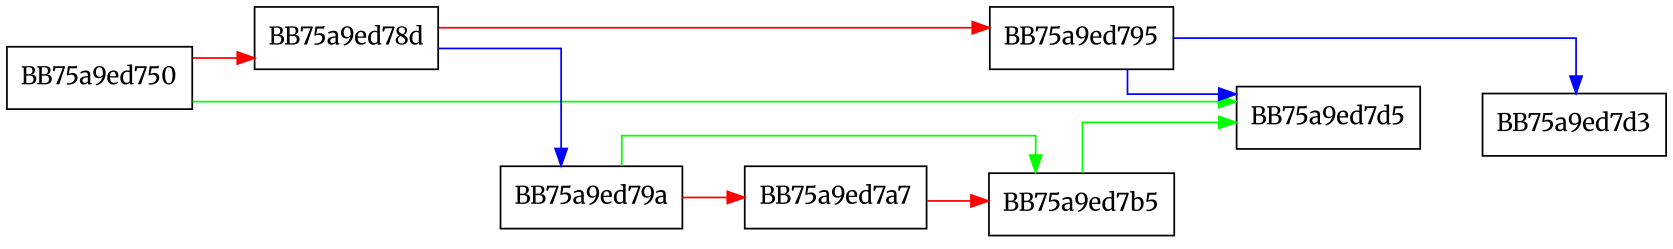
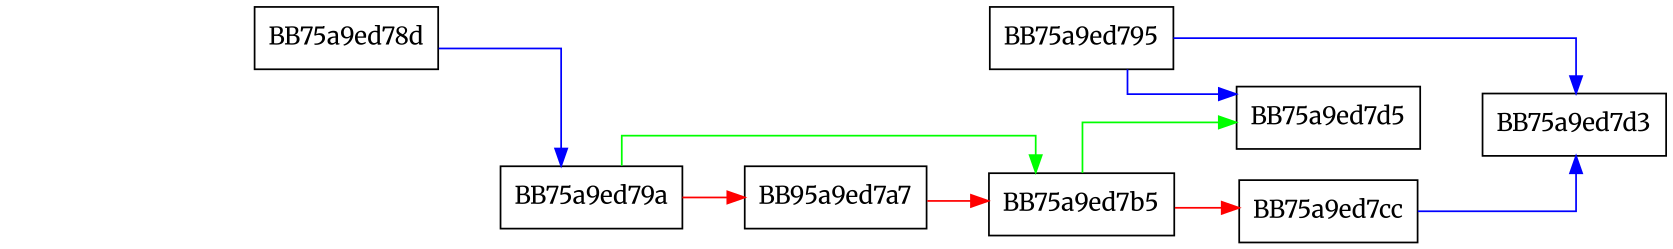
  digraph {
    fontname=Merriweather
    rankdir=LR
    splines=ortho
    node [fontname=Merriweather shape=box]
    edge [color=red fontname=Merriweather]
-   BB75a9ed750
    BB75a9ed7d5
    BB75a9ed78d
    BB75a9ed79a
    BB75a9ed795
    n6 [label=BB75a9ed7b5]
-   BB75a9ed7a7
+   BB75a9ed7a7 [label=BB95a9ed7a7]
    BB75a9ed7d3
-   BB75a9ed750 -> BB75a9ed7d5 [color=green]
-   BB75a9ed750 -> BB75a9ed78d
+   BB75a9ed7cc
    BB75a9ed78d -> BB75a9ed79a [color=blue]
-   BB75a9ed78d -> BB75a9ed795
    BB75a9ed79a -> n6 [color=green]
    BB75a9ed79a -> BB75a9ed7a7
    BB75a9ed795 -> BB75a9ed7d5 [color=blue]
    BB75a9ed795 -> BB75a9ed7d3 [color=blue]
    n6 -> BB75a9ed7d5 [color=green]
+   n6 -> BB75a9ed7cc
    BB75a9ed7a7 -> n6
+   BB75a9ed7cc -> BB75a9ed7d3 [color=blue]
  }
